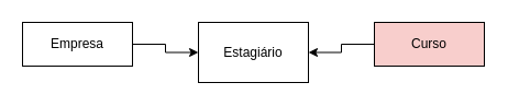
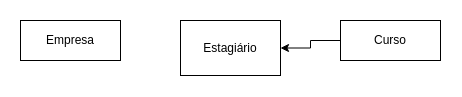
  <mxCell id="0" />
  <mxCell id="1" parent="0" />
- <mxCell id="2" style="edgeStyle=orthogonalEdgeStyle;rounded=0;orthogonalLoop=1;jettySize=auto;html=1;exitX=1;exitY=0.5;exitDx=0;exitDy=0;entryX=0;entryY=0.5;entryDx=0;entryDy=0;" edge="1" parent="1" source="3" target="4"><mxGeometry relative="1" as="geometry" /></mxCell>
  <mxCell id="3" value="Empresa" style="whiteSpace=wrap;html=1;align=center;" vertex="1" parent="1"><mxGeometry x="20" y="20" width="100" height="40" as="geometry" /></mxCell>
  <mxCell id="4" value="Estagiário" style="whiteSpace=wrap;html=1;align=center;" vertex="1" parent="1"><mxGeometry x="180" y="20" width="100" height="55" as="geometry" /></mxCell>
  <mxCell id="5" style="edgeStyle=orthogonalEdgeStyle;rounded=0;orthogonalLoop=1;jettySize=auto;html=1;exitX=0;exitY=0.5;exitDx=0;exitDy=0;entryX=1;entryY=0.5;entryDx=0;entryDy=0;" edge="1" parent="1" source="6" target="4"><mxGeometry relative="1" as="geometry" /></mxCell>
- <mxCell id="6" value="Curso" style="whiteSpace=wrap;html=1;align=center;fillColor=#f8cecc;" vertex="1" parent="1"><mxGeometry x="340" y="20" width="100" height="40" as="geometry" /></mxCell>
+ <mxCell id="6" value="Curso" style="whiteSpace=wrap;html=1;align=center;" vertex="1" parent="1"><mxGeometry x="340" y="20" width="100" height="40" as="geometry" /></mxCell>
